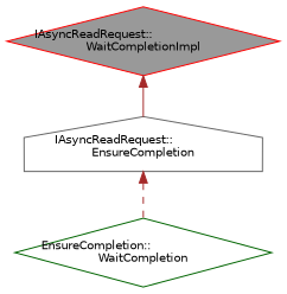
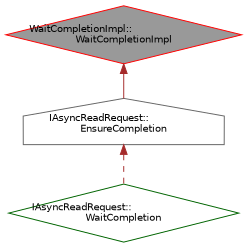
  digraph {
    rankdir=TB
    node [fillcolor=white fontname=Helvetica fontsize=10 shape=diamond style=filled]
    edge [color=brown dir=back fontname=Helvetica fontsize=10 labelfontname=Helvetica labelfontsize=10]
-   n1 [color=red fillcolor=grey60 fontcolor=black height=0.2 label="IAsyncReadRequest::\lWaitCompletionImpl" width=0.4]
+   n1 [color=red fillcolor=grey60 fontcolor=black height=0.2 label="WaitCompletionImpl::\lWaitCompletionImpl" width=0.4]
    n2 [color=gray40 height=0.2 label="IAsyncReadRequest::\lEnsureCompletion" shape=house width=0.4]
-   n3 [color=darkgreen height=0.2 label="EnsureCompletion::\lWaitCompletion" width=0.4]
+   n3 [color=darkgreen height=0.2 label="IAsyncReadRequest::\lWaitCompletion" width=0.4]
    n1 -> n2 [style=solid]
    n2 -> n3 [style=dashed]
  }
